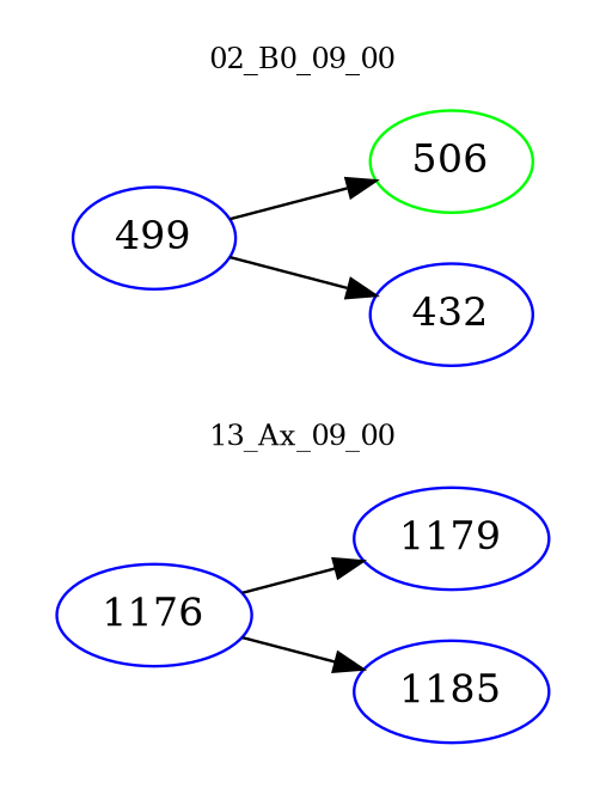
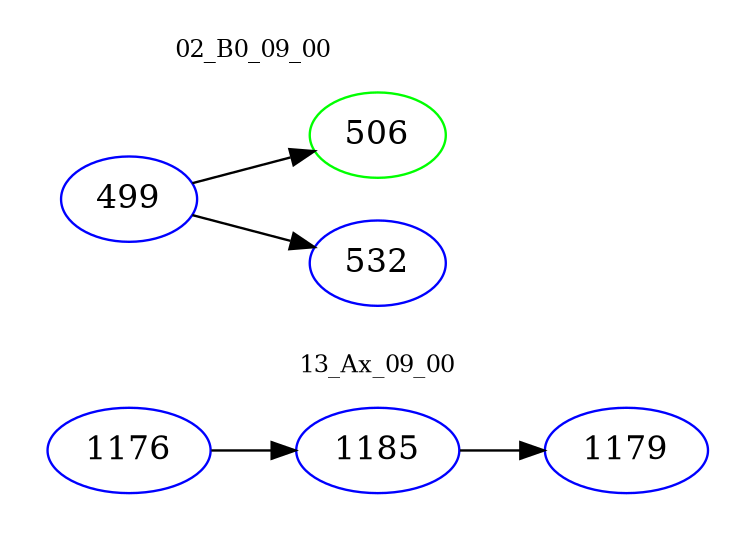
  digraph {
    rankdir=LR
    node [color=blue]
    edge [color=black]
    n1 [label=1176]
    n2 [label=1185]
    n3 [label=1179]
    n4 [label=499]
-   n5 [label=432]
+   n5 [label=532]
    n6 [color=green label=506]
    subgraph cluster_1 {
      color=white
      fontsize=10
      label="13_Ax_09_00"
      n1
      n2
      n3
    }
    subgraph cluster_2 {
      color=white
      fontsize=10
      label="02_B0_09_00"
      n4
      n5
      n6
    }
    n1 -> n2
-   n1 -> n3
+   n2 -> n3
    n4 -> n5
    n4 -> n6
  }
